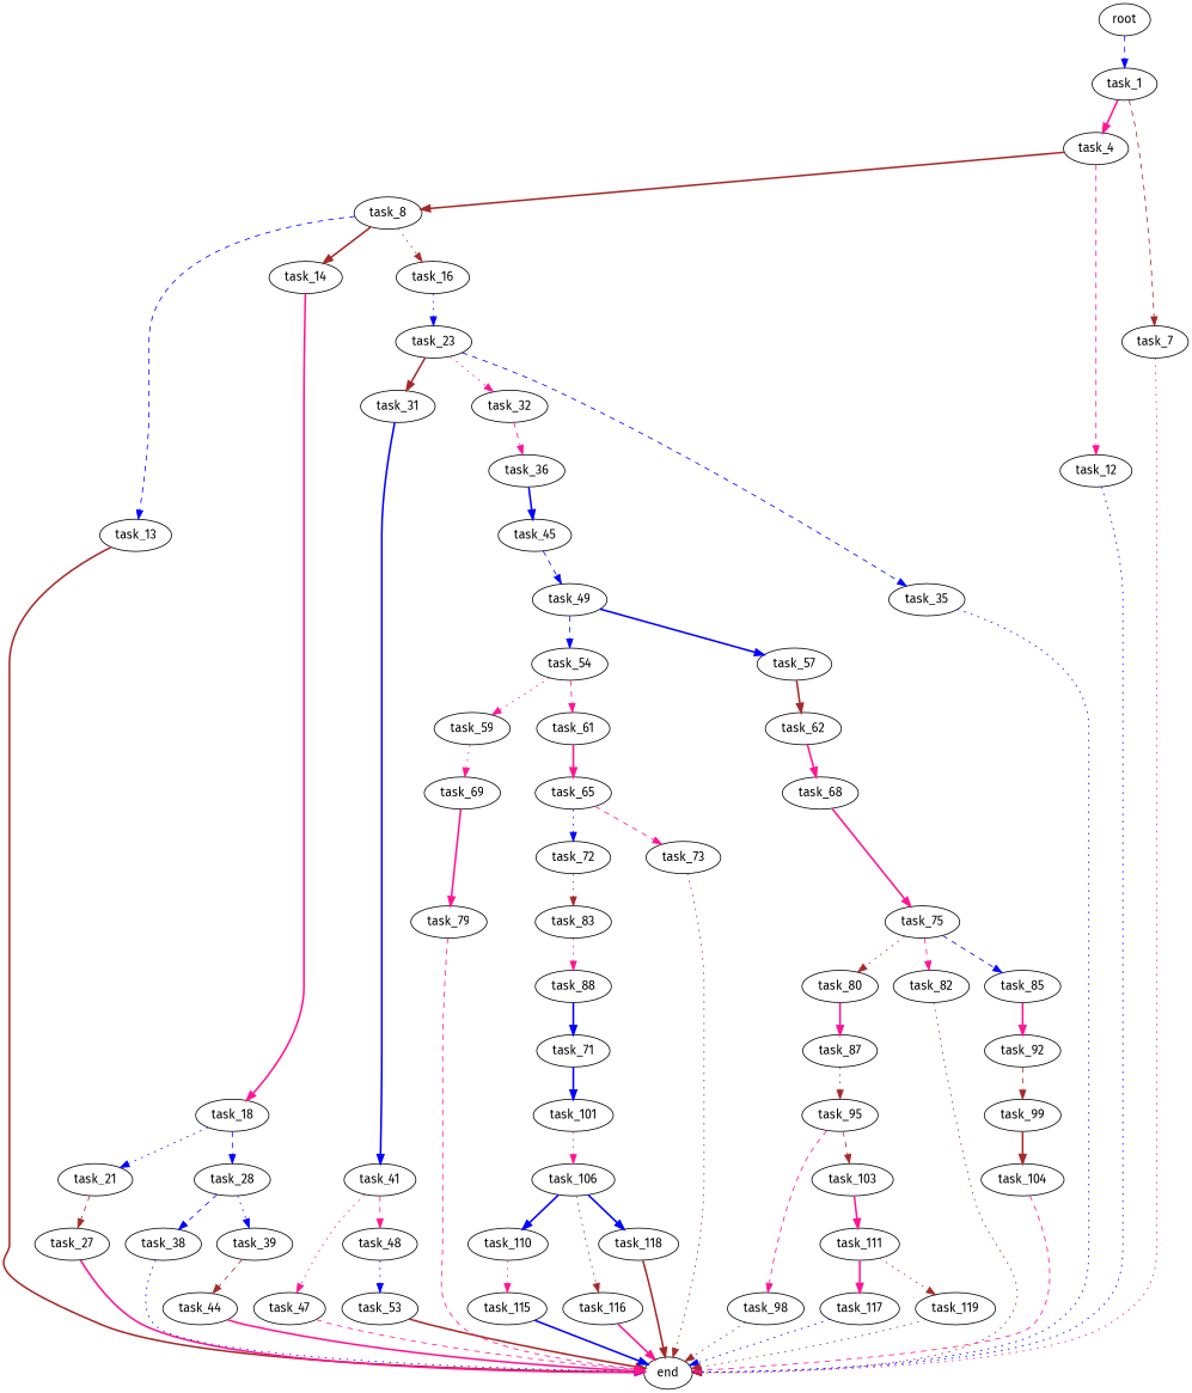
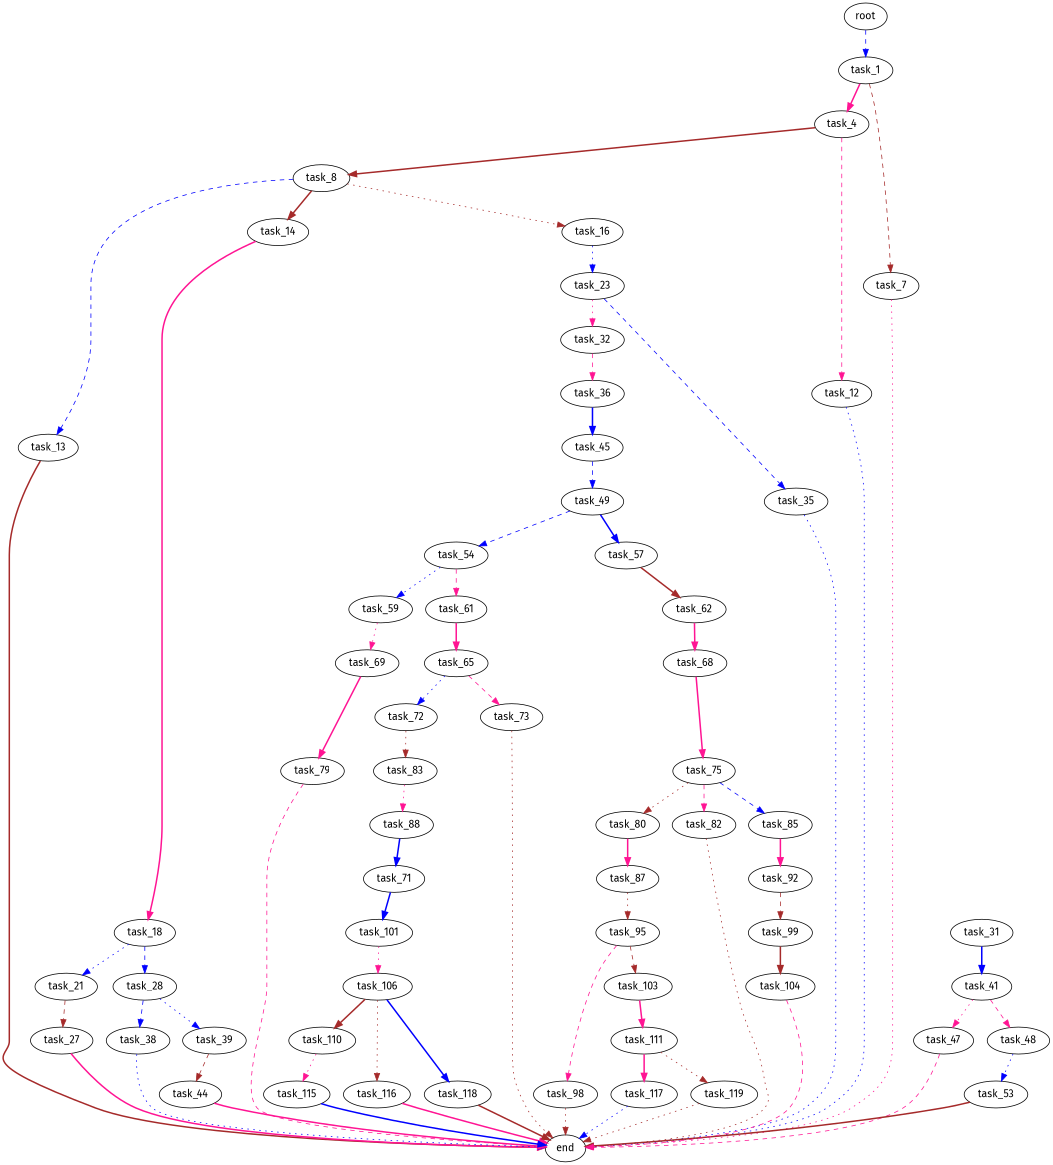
  digraph {
    fontname="Fira Sans"
    node [fontname="Fira Sans"]
    edge [color=deeppink fontname="Fira Sans" style=bold]
    root
    task_1
    task_4
    task_7
    task_8
    task_12
    end
    task_13
    task_14
    task_16
    task_18
    task_23
    task_21
    task_28
    task_31
    task_32
    task_35
    task_27
    task_38
    task_39
    task_41
    task_36
    task_44
    task_47
    task_48
    task_45
    task_53
    task_49
    task_54
    task_57
    task_59
    task_61
    task_62
    task_69
    task_65
    task_68
    task_79
    task_72
    task_73
    task_75
    task_83
    task_80
    task_82
    task_85
    task_88
    task_87
    task_92
    n48 [label=task_71]
    task_95
    task_99
    task_98
    task_103
    task_101
    task_104
    task_111
    task_106
    task_110
    task_116
    task_118
    task_117
    task_119
    task_115
    root -> task_1 [color=blue style=dashed]
    task_1 -> task_4
    task_1 -> task_7 [color=brown style=dashed]
    task_4 -> task_8 [color=brown]
    task_4 -> task_12 [style=dashed]
    task_7 -> end [style=dotted]
    task_8 -> task_13 [color=blue style=dashed]
    task_8 -> task_14 [color=brown]
    task_8 -> task_16 [color=brown style=dotted]
    task_12 -> end [color=blue style=dotted]
    task_13 -> end [color=brown]
    task_14 -> task_18
    task_16 -> task_23 [color=blue style=dotted]
    task_18 -> task_21 [color=blue style=dotted]
    task_18 -> task_28 [color=blue style=dashed]
-   task_23 -> task_31 [color=brown]
    task_23 -> task_32 [style=dotted]
    task_23 -> task_35 [color=blue style=dashed]
    task_21 -> task_27 [color=brown style=dashed]
    task_28 -> task_38 [color=blue style=dashed]
    task_28 -> task_39 [color=blue style=dotted]
    task_31 -> task_41 [color=blue]
    task_32 -> task_36 [style=dashed]
    task_35 -> end [color=blue style=dotted]
    task_27 -> end
    task_38 -> end [color=blue style=dotted]
    task_39 -> task_44 [color=brown style=dashed]
    task_41 -> task_47 [style=dotted]
    task_41 -> task_48 [style=dashed]
    task_36 -> task_45 [color=blue]
    task_44 -> end
    task_47 -> end [style=dashed]
    task_48 -> task_53 [color=blue style=dotted]
    task_45 -> task_49 [color=blue style=dashed]
    task_53 -> end [color=brown]
    task_49 -> task_54 [color=blue style=dashed]
    task_49 -> task_57 [color=blue]
-   task_54 -> task_59 [style=dotted]
+   task_54 -> task_59 [color=blue style=dotted]
    task_54 -> task_61 [style=dashed]
    task_57 -> task_62 [color=brown]
    task_59 -> task_69 [style=dotted]
    task_61 -> task_65
    task_62 -> task_68
    task_69 -> task_79
    task_65 -> task_72 [color=blue style=dotted]
    task_65 -> task_73 [style=dashed]
    task_68 -> task_75
    task_79 -> end [style=dashed]
    task_72 -> task_83 [color=brown style=dotted]
    task_73 -> end [color=brown style=dotted]
    task_75 -> task_80 [color=brown style=dotted]
    task_75 -> task_82 [style=dashed]
    task_75 -> task_85 [color=blue style=dashed]
    task_83 -> task_88 [style=dotted]
    task_80 -> task_87
    task_82 -> end [color=brown style=dotted]
    task_85 -> task_92
    task_88 -> n48 [color=blue]
    task_87 -> task_95 [color=brown style=dotted]
    task_92 -> task_99 [color=brown style=dashed]
    n48 -> task_101 [color=blue]
    task_95 -> task_98 [style=dashed]
    task_95 -> task_103 [color=brown style=dashed]
    task_99 -> task_104 [color=brown]
    task_98 -> end [color=brown style=dotted]
    task_103 -> task_111
    task_101 -> task_106 [style=dotted]
    task_104 -> end [style=dashed]
    task_111 -> task_117
    task_111 -> task_119 [color=brown style=dotted]
-   task_106 -> task_110 [color=blue]
+   task_106 -> task_110 [color=brown]
    task_106 -> task_116 [color=brown style=dotted]
    task_106 -> task_118 [color=blue]
    task_110 -> task_115 [style=dotted]
    task_116 -> end
    task_118 -> end [color=brown]
    task_117 -> end [color=blue style=dotted]
    task_119 -> end [color=brown style=dotted]
    task_115 -> end [color=blue]
  }
